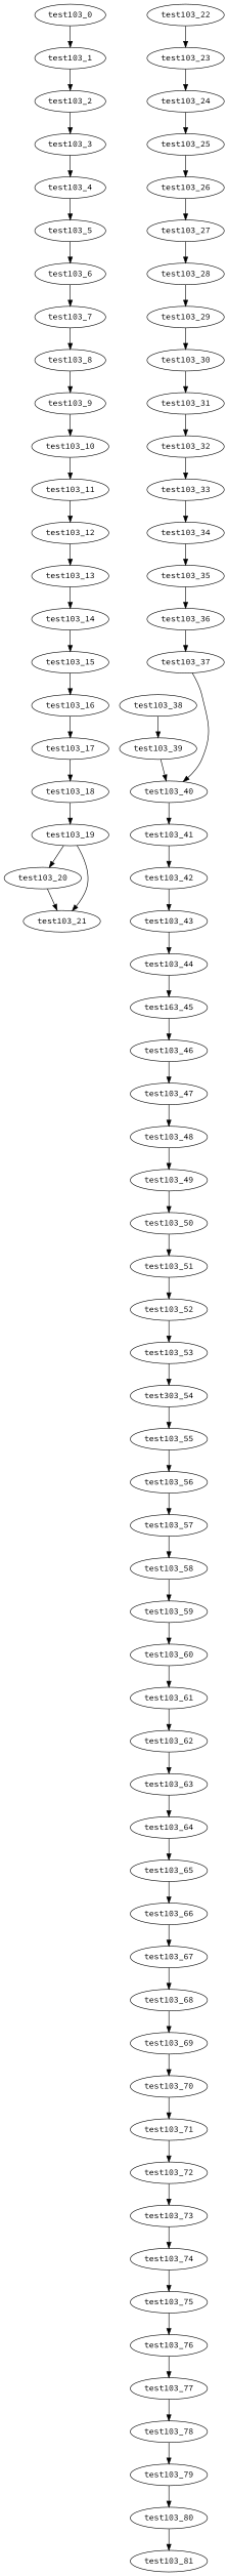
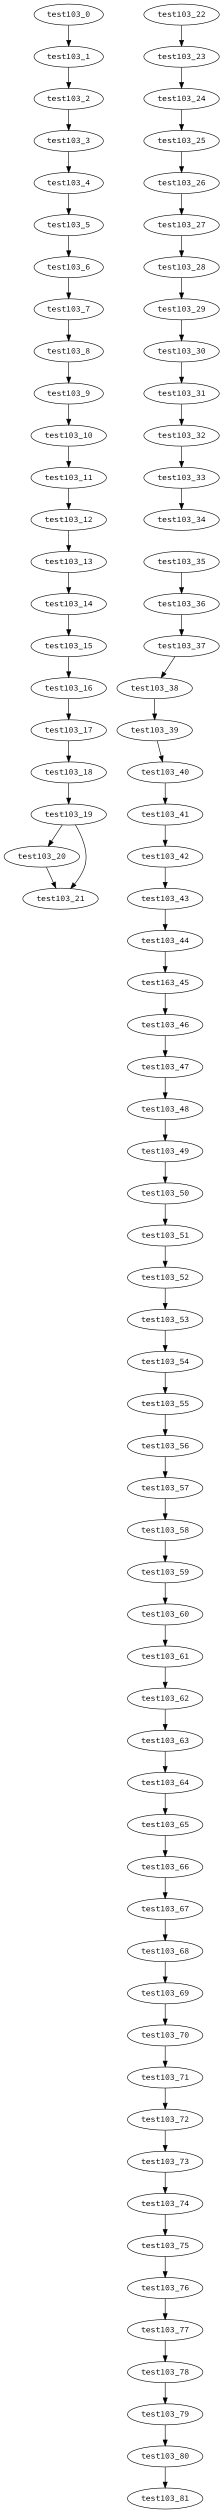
  digraph {
    fontname="Source Code Pro"
    node [fontname="Source Code Pro"]
    edge [fontname="Source Code Pro"]
    test103_0
    test103_1
    test103_2
    test103_3
    test103_4
    test103_5
    test103_6
    test103_7
    test103_8
    test103_9
    test103_10
    test103_11
    test103_12
    test103_13
    test103_14
    test103_15
    test103_16
    test103_17
    test103_18
    test103_19
    test103_20
    test103_21
    test103_22
    test103_23
    test103_24
    test103_25
    test103_26
    test103_27
    test103_28
    test103_29
    test103_30
    test103_31
    test103_32
    test103_33
    test103_34
    test103_35
    test103_36
    test103_37
    test103_38
    test103_39
    test103_40
    test103_41
    test103_42
    test103_43
    test103_44
    n46 [label=test163_45]
    test103_46
    test103_47
    test103_48
    test103_49
    test103_50
    test103_51
    test103_52
    test103_53
-   test103_54 [label=test303_54]
+   test103_54
    test103_55
    test103_56
    test103_57
    test103_58
    test103_59
    test103_60
    test103_61
    test103_62
    test103_63
    test103_64
    test103_65
    test103_66
    test103_67
    test103_68
    test103_69
    test103_70
    test103_71
    test103_72
    test103_73
    test103_74
    test103_75
    test103_76
    test103_77
    test103_78
    test103_79
    test103_80
    test103_81
    test103_0 -> test103_1
    test103_1 -> test103_2
    test103_2 -> test103_3
    test103_3 -> test103_4
    test103_4 -> test103_5
    test103_5 -> test103_6
    test103_6 -> test103_7
    test103_7 -> test103_8
    test103_8 -> test103_9
    test103_9 -> test103_10
    test103_10 -> test103_11
    test103_11 -> test103_12
    test103_12 -> test103_13
    test103_13 -> test103_14
    test103_14 -> test103_15
    test103_15 -> test103_16
    test103_16 -> test103_17
    test103_17 -> test103_18
    test103_18 -> test103_19
    test103_19 -> test103_20
    test103_19 -> test103_21
    test103_20 -> test103_21
    test103_22 -> test103_23
    test103_23 -> test103_24
    test103_24 -> test103_25
    test103_25 -> test103_26
    test103_26 -> test103_27
    test103_27 -> test103_28
    test103_28 -> test103_29
    test103_29 -> test103_30
    test103_30 -> test103_31
    test103_31 -> test103_32
    test103_32 -> test103_33
    test103_33 -> test103_34
-   test103_34 -> test103_35
    test103_35 -> test103_36
    test103_36 -> test103_37
-   test103_37 -> test103_40
+   test103_37 -> test103_38
    test103_38 -> test103_39
    test103_39 -> test103_40
    test103_40 -> test103_41
    test103_41 -> test103_42
    test103_42 -> test103_43
    test103_43 -> test103_44
    test103_44 -> n46
    n46 -> test103_46
    test103_46 -> test103_47
    test103_47 -> test103_48
    test103_48 -> test103_49
    test103_49 -> test103_50
    test103_50 -> test103_51
    test103_51 -> test103_52
    test103_52 -> test103_53
    test103_53 -> test103_54
    test103_54 -> test103_55
    test103_55 -> test103_56
    test103_56 -> test103_57
    test103_57 -> test103_58
    test103_58 -> test103_59
    test103_59 -> test103_60
    test103_60 -> test103_61
    test103_61 -> test103_62
    test103_62 -> test103_63
    test103_63 -> test103_64
    test103_64 -> test103_65
    test103_65 -> test103_66
    test103_66 -> test103_67
    test103_67 -> test103_68
    test103_68 -> test103_69
    test103_69 -> test103_70
    test103_70 -> test103_71
    test103_71 -> test103_72
    test103_72 -> test103_73
    test103_73 -> test103_74
    test103_74 -> test103_75
    test103_75 -> test103_76
    test103_76 -> test103_77
    test103_77 -> test103_78
    test103_78 -> test103_79
    test103_79 -> test103_80
    test103_80 -> test103_81
  }
